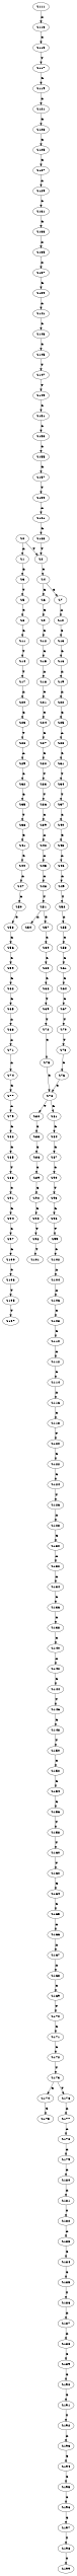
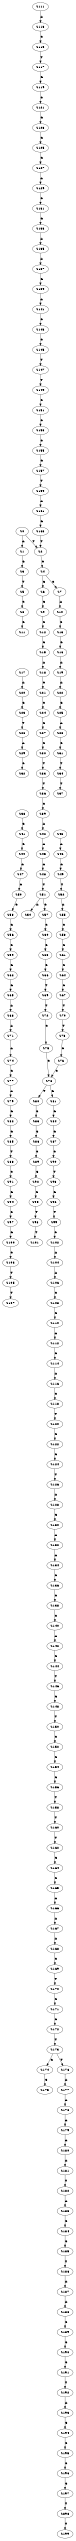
  strict digraph {
    S0
    S1
    S2
    S3
    S4
    S5
    S6
    S7
    S8
    S9
    S10
    S11
    S12
    S13
-   S14
    S15
    S16
    S17
    S18
    S19
    S20
    S21
    S22
    S23
    S24
    S25
    S26
    S27
    S28
    S29
    S30
    S31
    S32
    S33
    S34
-   S35
    S36
    S37
    S38
    S39
-   S40
    S41
    S42
    S43
    S44
    S45
    S46
    S47
    S48
    S49
    S50
    S51
    S52
    S53
    S54
    S57
    S55
    S56
    S58
    S59
    S60
    S61
    S62
    S63
    S64
    S65
    S66
    S67
    S68
    S69
    S70
    S71
    S72
    S73
    S74
    S75
    S76
    S77
    S78
    S79
    S80
    S81
    S82
    S83
    S84
    S85
    S86
    S87
    S88
    S89
    S90
    S91
    S92
    S93
    S94
    S95
    S96
    S97
    S98
    S99
    S100
    S101
    S102
    S103
    S104
    S105
    S106
    S107
    S108
    S110
    S112
    S111
    S113
    S114
    S115
    S116
    S117
    S118
    S119
    S120
    S121
    S122
    S123
    S124
    S125
    S126
    S127
    S128
    S129
    S130
    S131
    S132
    S133
    S134
    S135
    S136
    S137
    S138
    S139
    S140
    S141
    S142
    S143
    S144
    S145
    S146
    S147
    S148
    S149
    S150
    S151
    S152
    S153
    S154
    S155
    S156
    S157
    S158
    S159
    S160
    S161
    S162
    S163
    S164
    S165
    S166
    S167
    S168
    S169
    S170
    S171
    S172
    S173
    S174
    S176
    S175
    S177
    S178
    S179
    S180
    S181
    S182
    S183
    S184
    S185
    S186
    S187
    S188
    S189
    S190
    S191
    S192
    S193
    S194
    S195
    S196
    S197
-   S198
+   S198 [label=S898]
    S199
    S0 -> S1 [label=A]
    S0 -> S2 [label=T]
    S1 -> S3 [label=G]
    S2 -> S4 [label=C]
    S3 -> S5 [label=T]
    S4 -> S6 [label=G]
    S4 -> S7 [label=C]
    S5 -> S8 [label=C]
    S6 -> S9 [label=G]
    S7 -> S10 [label=A]
    S8 -> S11 [label=G]
    S9 -> S12 [label=C]
    S10 -> S13 [label=C]
-   S11 -> S14 [label=T]
    S12 -> S15 [label=G]
    S13 -> S16 [label=G]
-   S14 -> S17 [label=T]
    S15 -> S18 [label=A]
    S16 -> S19 [label=A]
    S17 -> S20 [label=A]
    S18 -> S21 [label=C]
    S19 -> S22 [label=A]
    S20 -> S23 [label=G]
    S21 -> S24 [label=C]
    S22 -> S25 [label=G]
    S23 -> S26 [label=T]
    S24 -> S27 [label=G]
    S25 -> S28 [label=A]
    S26 -> S29 [label=A]
    S27 -> S30 [label=C]
    S28 -> S31 [label=C]
    S29 -> S32 [label=C]
    S30 -> S33 [label=T]
    S31 -> S34 [label=T]
-   S32 -> S35 [label=G]
    S33 -> S36 [label=T]
    S34 -> S37 [label=T]
-   S35 -> S38 [label=T]
    S36 -> S39 [label=C]
-   S37 -> S40 [label=C]
    S38 -> S41 [label=G]
    S39 -> S42 [label=A]
-   S40 -> S43 [label=G]
    S41 -> S44 [label=G]
    S42 -> S45 [label=A]
    S43 -> S46 [label=A]
    S44 -> S47 [label=A]
    S45 -> S48 [label=A]
    S46 -> S49 [label=A]
    S47 -> S50 [label=C]
    S48 -> S51 [label=T]
    S49 -> S52 [label=T]
    S50 -> S53 [label=G]
    S51 -> S54 [label=A]
    S51 -> S57 [label=G]
    S52 -> S55 [label=A]
    S53 -> S56 [label=G]
    S57 -> S60 [label=C]
    S55 -> S58 [label=C]
    S56 -> S59 [label=C]
    S58 -> S61 [label=G]
    S59 -> S62 [label=G]
    S60 -> S63 [label=C]
    S61 -> S64 [label=C]
    S62 -> S65 [label=G]
    S63 -> S66 [label=C]
    S64 -> S67 [label=C]
    S65 -> S68 [label=A]
    S66 -> S69 [label=T]
    S67 -> S70 [label=T]
    S68 -> S71 [label=A]
    S69 -> S72 [label=T]
    S70 -> S73 [label=T]
    S71 -> S74 [label=A]
    S72 -> S75 [label=C]
    S73 -> S76 [label=C]
    S74 -> S77 [label=G]
    S75 -> S78 [label=C]
    S76 -> S78 [label=C]
    S77 -> S79 [label=A]
    S78 -> S80 [label=T]
    S78 -> S81 [label=G]
    S79 -> S82 [label=G]
    S80 -> S83 [label=G]
    S81 -> S84 [label=G]
    S82 -> S85 [label=G]
    S83 -> S86 [label=G]
    S84 -> S87 [label=G]
    S85 -> S88 [label=T]
    S86 -> S89 [label=C]
    S87 -> S90 [label=C]
    S88 -> S91 [label=C]
    S89 -> S92 [label=G]
    S90 -> S93 [label=T]
    S91 -> S94 [label=G]
    S92 -> S95 [label=G]
    S93 -> S96 [label=G]
    S94 -> S97 [label=C]
    S95 -> S98 [label=T]
    S96 -> S99 [label=T]
    S97 -> S100 [label=G]
    S98 -> S101 [label=T]
    S99 -> S102 [label=C]
    S100 -> S103 [label=C]
    S102 -> S104 [label=A]
    S103 -> S105 [label=T]
    S104 -> S106 [label=A]
    S105 -> S107 [label=T]
    S106 -> S108 [label=C]
    S108 -> S110 [label=G]
    S110 -> S112 [label=A]
    S112 -> S114 [label=C]
    S111 -> S113 [label=A]
    S113 -> S115 [label=C]
    S114 -> S116 [label=A]
    S115 -> S117 [label=T]
    S116 -> S118 [label=C]
    S117 -> S119 [label=G]
    S118 -> S120 [label=T]
    S119 -> S121 [label=C]
    S120 -> S122 [label=G]
    S121 -> S123 [label=G]
    S122 -> S124 [label=G]
    S123 -> S125 [label=G]
    S124 -> S126 [label=T]
    S125 -> S127 [label=G]
    S126 -> S128 [label=A]
    S127 -> S129 [label=A]
    S128 -> S130 [label=G]
    S129 -> S131 [label=C]
    S130 -> S132 [label=A]
    S131 -> S133 [label=G]
    S132 -> S134 [label=A]
    S133 -> S135 [label=A]
    S134 -> S136 [label=C]
    S135 -> S137 [label=A]
    S136 -> S138 [label=C]
    S137 -> S139 [label=G]
    S138 -> S140 [label=C]
    S139 -> S141 [label=A]
    S140 -> S142 [label=A]
    S141 -> S143 [label=C]
    S142 -> S144 [label=G]
    S143 -> S145 [label=C]
    S144 -> S146 [label=T]
    S145 -> S147 [label=T]
    S146 -> S148 [label=G]
    S147 -> S149 [label=T]
    S148 -> S150 [label=T]
    S149 -> S151 [label=C]
    S150 -> S152 [label=C]
    S151 -> S153 [label=C]
    S152 -> S154 [label=G]
    S153 -> S155 [label=C]
    S154 -> S156 [label=G]
    S155 -> S157 [label=G]
    S156 -> S158 [label=T]
    S157 -> S159 [label=T]
    S158 -> S160 [label=T]
    S159 -> S161 [label=A]
    S160 -> S162 [label=T]
    S161 -> S163 [label=G]
    S162 -> S164 [label=G]
    S163 -> S2 [label=T]
    S164 -> S165 [label=C]
    S165 -> S166 [label=A]
    S166 -> S167 [label=A]
    S167 -> S168 [label=A]
    S168 -> S169 [label=C]
    S169 -> S170 [label=T]
    S170 -> S171 [label=C]
    S171 -> S172 [label=C]
    S172 -> S173 [label=T]
    S173 -> S174 [label=G]
    S173 -> S176 [label=T]
    S174 -> S175 [label=G]
    S176 -> S177 [label=A]
    S177 -> S178 [label=A]
    S178 -> S179 [label=A]
    S179 -> S180 [label=A]
    S180 -> S181 [label=A]
    S181 -> S182 [label=T]
    S182 -> S183 [label=A]
    S183 -> S184 [label=G]
    S184 -> S185 [label=G]
    S185 -> S186 [label=T]
    S186 -> S187 [label=A]
    S187 -> S188 [label=A]
    S188 -> S189 [label=C]
    S189 -> S190 [label=G]
    S190 -> S191 [label=G]
    S191 -> S192 [label=T]
    S192 -> S193 [label=A]
    S193 -> S194 [label=G]
    S194 -> S195 [label=C]
    S195 -> S196 [label=C]
    S196 -> S197 [label=G]
    S197 -> S198 [label=T]
    S198 -> S199 [label=T]
  }
